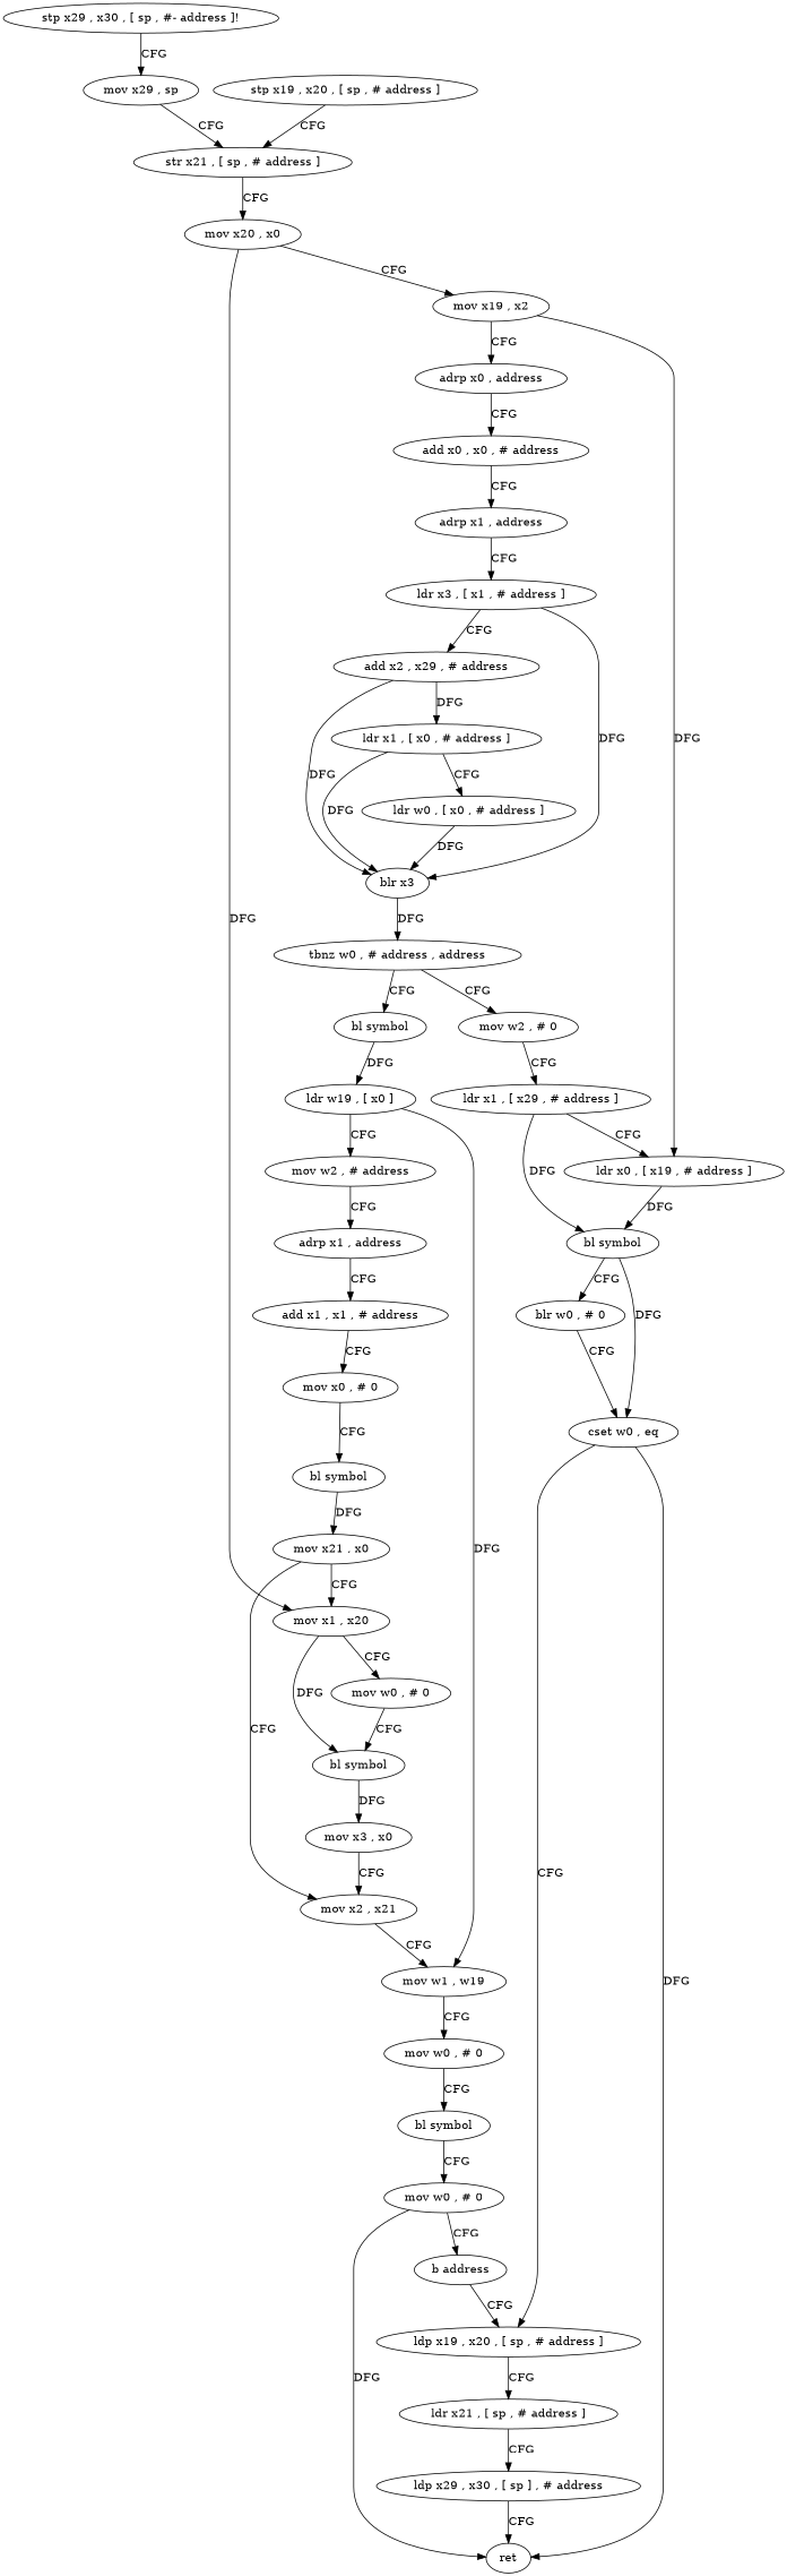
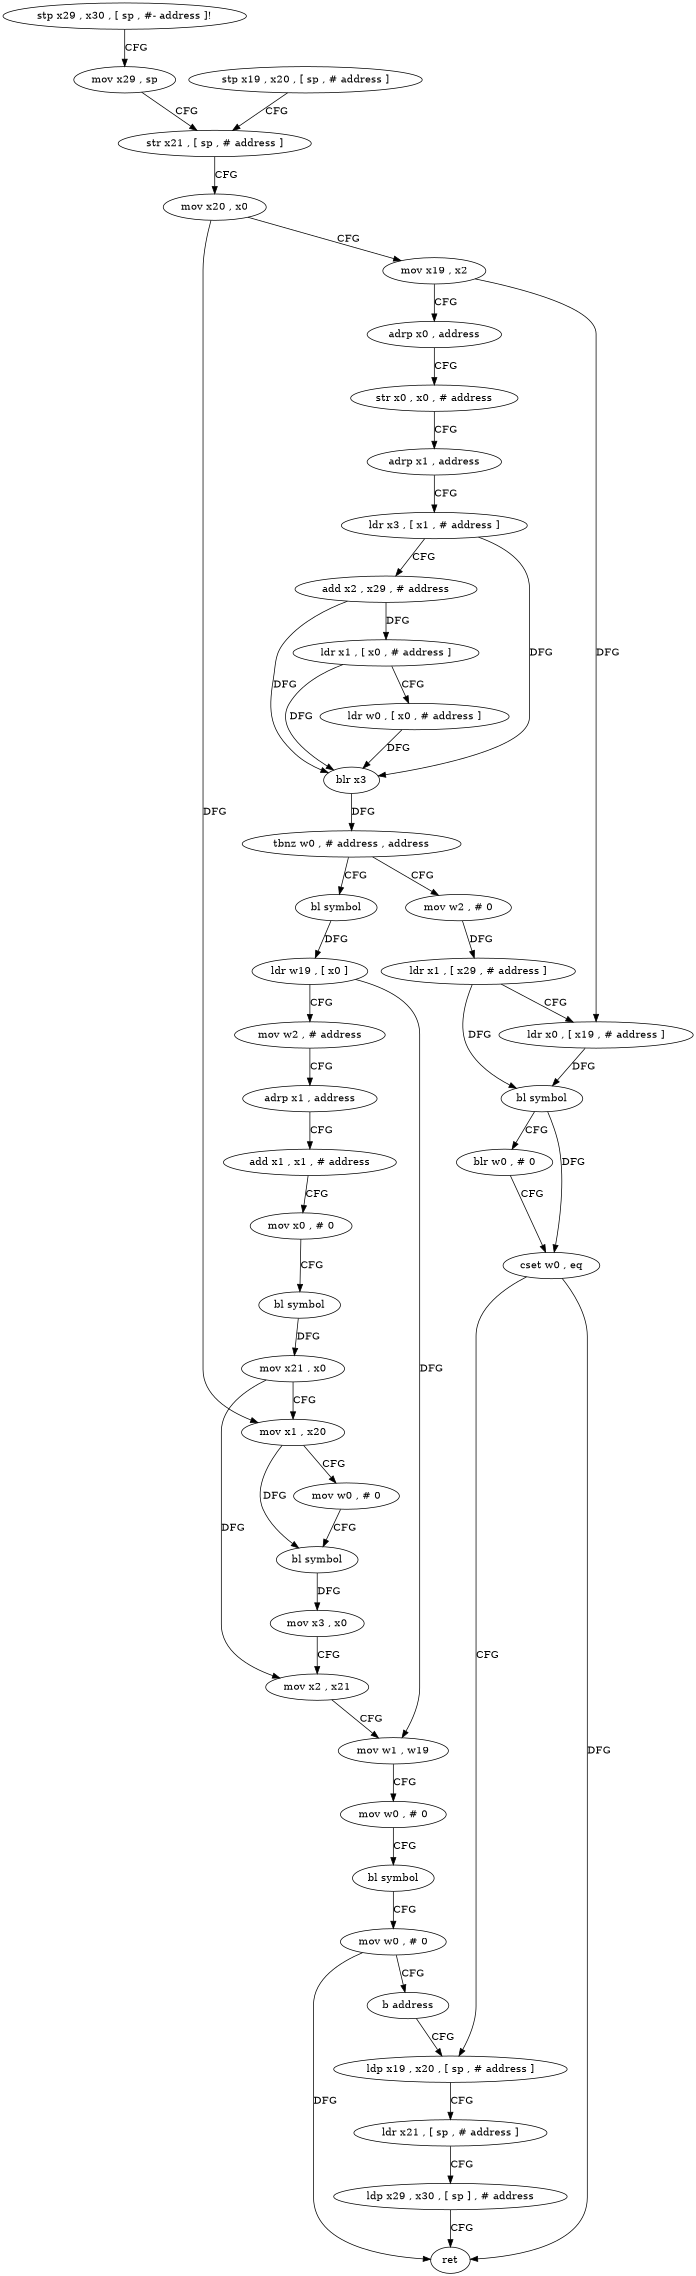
  digraph {
    n1 [label="stp x29 , x30 , [ sp , #- address ]!"]
    n2 [label="mov x29 , sp"]
    n3 [label="str x21 , [ sp , # address ]"]
    n4 [label="stp x19 , x20 , [ sp , # address ]"]
    n5 [label="mov x20 , x0"]
    n6 [label="mov x19 , x2"]
    n7 [label="mov x1 , x20"]
    n8 [label="adrp x0 , address"]
    n9 [label="ldr x0 , [ x19 , # address ]"]
    n10 [label="mov w0 , # 0"]
    n11 [label="bl symbol"]
-   n12 [label="add x0 , x0 , # address"]
+   n12 [label="str x0 , x0 , # address"]
    n13 [label="bl symbol"]
    n14 [label="adrp x1 , address"]
    n15 [label="ldr x3 , [ x1 , # address ]"]
    n16 [label="add x2 , x29 , # address"]
    n17 [label="blr x3"]
    n18 [label="ldr x1 , [ x0 , # address ]"]
    n19 [label="tbnz w0 , # address , address"]
    n20 [label="ldr w0 , [ x0 , # address ]"]
    n21 [label="bl symbol"]
    n22 [label="mov w2 , # 0"]
    n23 [label="ldr w19 , [ x0 ]"]
    n24 [label="ldr x1 , [ x29 , # address ]"]
    n25 [label="mov w2 , # address"]
    n26 [label="mov w1 , w19"]
    n27 [label="adrp x1 , address"]
    n28 [label="mov w0 , # 0"]
    n29 [label="add x1 , x1 , # address"]
    n30 [label="mov x0 , # 0"]
    n31 [label="bl symbol"]
    n32 [label="mov x21 , x0"]
    n33 [label="mov x2 , x21"]
    n34 [label="mov x3 , x0"]
    n35 [label="bl symbol"]
    n36 [label="mov w0 , # 0"]
    n37 [label="b address"]
    n38 [label=ret]
    n39 [label="ldp x19 , x20 , [ sp , # address ]"]
    n40 [label="ldr x21 , [ sp , # address ]"]
    n41 [label="ldp x29 , x30 , [ sp ] , # address"]
    n42 [label="blr w0 , # 0"]
    n43 [label="cset w0 , eq"]
    n1 -> n2 [label=CFG]
    n2 -> n3 [label=CFG]
    n3 -> n5 [label=CFG]
    n4 -> n3 [label=CFG]
    n5 -> n6 [label=CFG]
    n5 -> n7 [label=DFG]
    n6 -> n8 [label=CFG]
    n6 -> n9 [label=DFG]
    n7 -> n10 [label=CFG]
    n7 -> n11 [label=DFG]
    n8 -> n12 [label=CFG]
    n9 -> n13 [label=DFG]
    n10 -> n11 [label=CFG]
    n11 -> n34 [label=DFG]
    n12 -> n14 [label=CFG]
    n13 -> n42 [label=CFG]
    n13 -> n43 [label=DFG]
    n14 -> n15 [label=CFG]
    n15 -> n16 [label=CFG]
    n15 -> n17 [label=DFG]
    n16 -> n17 [label=DFG]
    n16 -> n18 [label=DFG]
    n17 -> n19 [label=DFG]
    n18 -> n17 [label=DFG]
    n18 -> n20 [label=CFG]
    n19 -> n21 [label=CFG]
    n19 -> n22 [label=CFG]
    n20 -> n17 [label=DFG]
    n21 -> n23 [label=DFG]
-   n22 -> n24 [label=CFG]
+   n22 -> n24 [label=DFG]
    n23 -> n25 [label=CFG]
    n23 -> n26 [label=DFG]
    n24 -> n9 [label=CFG]
    n24 -> n13 [label=DFG]
    n25 -> n27 [label=CFG]
    n26 -> n28 [label=CFG]
    n27 -> n29 [label=CFG]
    n28 -> n35 [label=CFG]
    n29 -> n30 [label=CFG]
    n30 -> n31 [label=CFG]
    n31 -> n32 [label=DFG]
    n32 -> n7 [label=CFG]
-   n32 -> n33 [label=CFG]
+   n32 -> n33 [label=DFG]
    n33 -> n26 [label=CFG]
    n34 -> n33 [label=CFG]
    n35 -> n36 [label=CFG]
    n36 -> n37 [label=CFG]
    n36 -> n38 [label=DFG]
    n37 -> n39 [label=CFG]
    n39 -> n40 [label=CFG]
    n40 -> n41 [label=CFG]
    n41 -> n38 [label=CFG]
    n42 -> n43 [label=CFG]
    n43 -> n38 [label=DFG]
    n43 -> n39 [label=CFG]
  }
